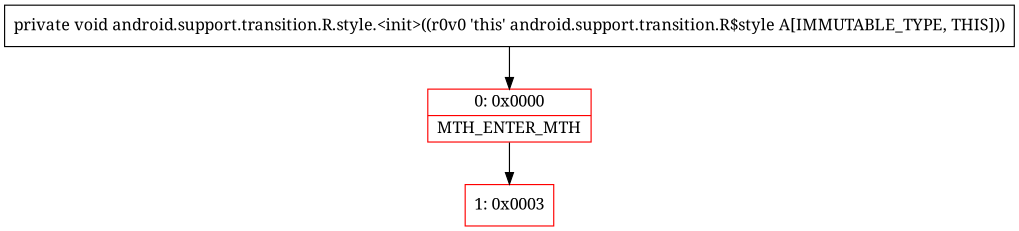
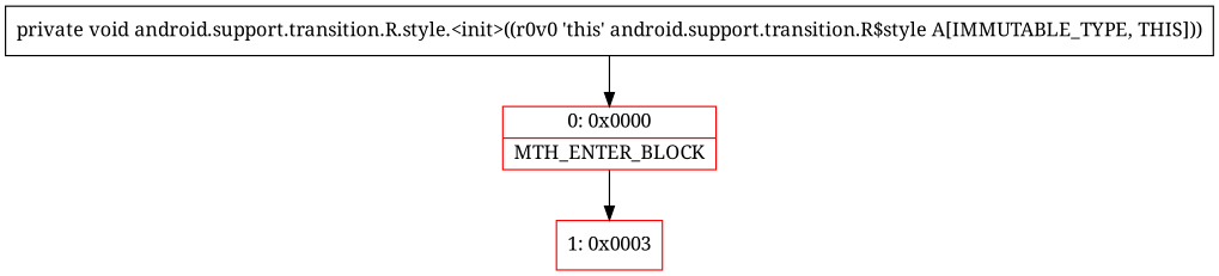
  digraph {
    fontname="Noto Serif"
    node [color=red shape=record fontname="Noto Serif"]
    edge [fontname="Noto Serif"]
-   n1 [label="{0\:\ 0x0000|MTH_ENTER_MTH\l}"]
+   n1 [label="{0\:\ 0x0000|MTH_ENTER_BLOCK\l}"]
    n2 [label="{1\:\ 0x0003}"]
    n3 [label="{private void android.support.transition.R.style.\<init\>((r0v0 'this' android.support.transition.R$style A[IMMUTABLE_TYPE, THIS])) }" color=""]
    subgraph cluster_1 {
      label="R(0)"
    }
    n1 -> n2
    n3 -> n1
  }
